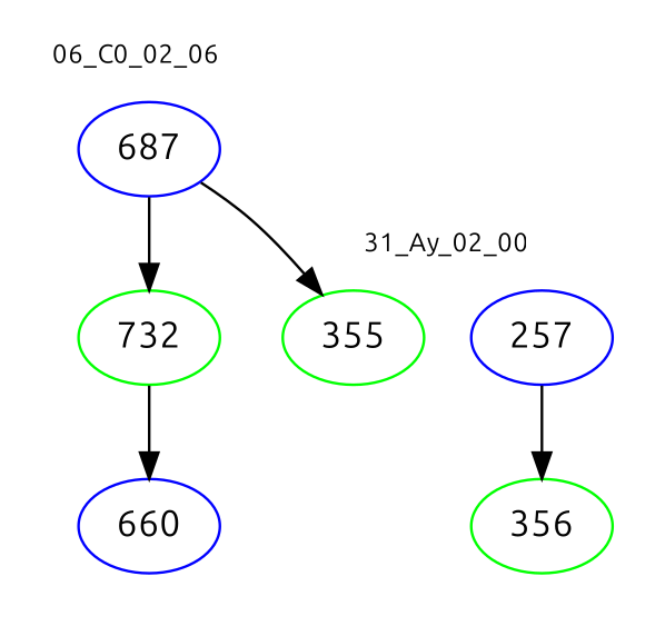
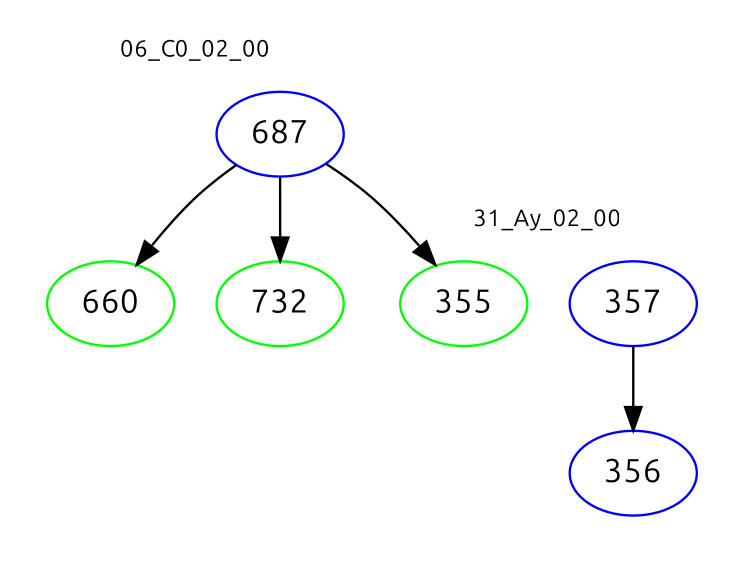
  digraph {
    fontname=Ubuntu
    node [color=green fontname=Ubuntu]
    edge [color=black fontname=Ubuntu]
-   n1 [color=blue label=257]
+   n1 [color=blue label=357]
    n2 [label=355]
-   n3 [label=356]
+   n3 [color=blue label=356]
    n4 [color=blue label=687]
-   n5 [color=blue label=660]
+   n5 [label=660]
    n6 [label=732]
    subgraph cluster_1 {
      color=white
      fontsize=10
      label="31_Ay_02_00"
      n1
      n2
      n3
    }
    subgraph cluster_2 {
      color=white
      fontsize=10
-     label="06_C0_02_06"
+     label="06_C0_02_00"
      n4
      n5
      n6
    }
    n1 -> n3
    n4 -> n2
-   n6 -> n5
+   n4 -> n5
    n4 -> n6
  }
